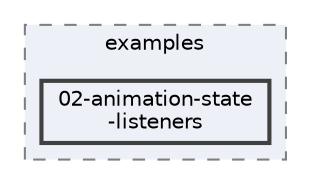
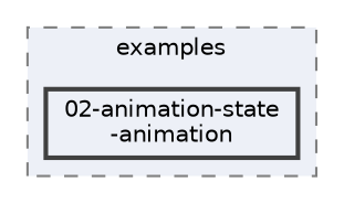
  digraph {
    compound=true
-   n1 [color=grey25 fillcolor="#edf0f7" fontname=Helvetica fontsize=10 height=0.2 label="02-animation-state\l-listeners" shape=box style="filled,bold" width=0.4]
+   n1 [color=grey25 fillcolor="#edf0f7" fontname=Helvetica fontsize=10 height=0.2 label="02-animation-state\l-animation" shape=box style="filled,bold" width=0.4]
    subgraph cluster_1 {
      bgcolor="#edf0f7"
      fontname=Helvetica
      fontsize=10
      label=examples
      pencolor=grey50
      style="filled,dashed"
      n1
    }
  }
